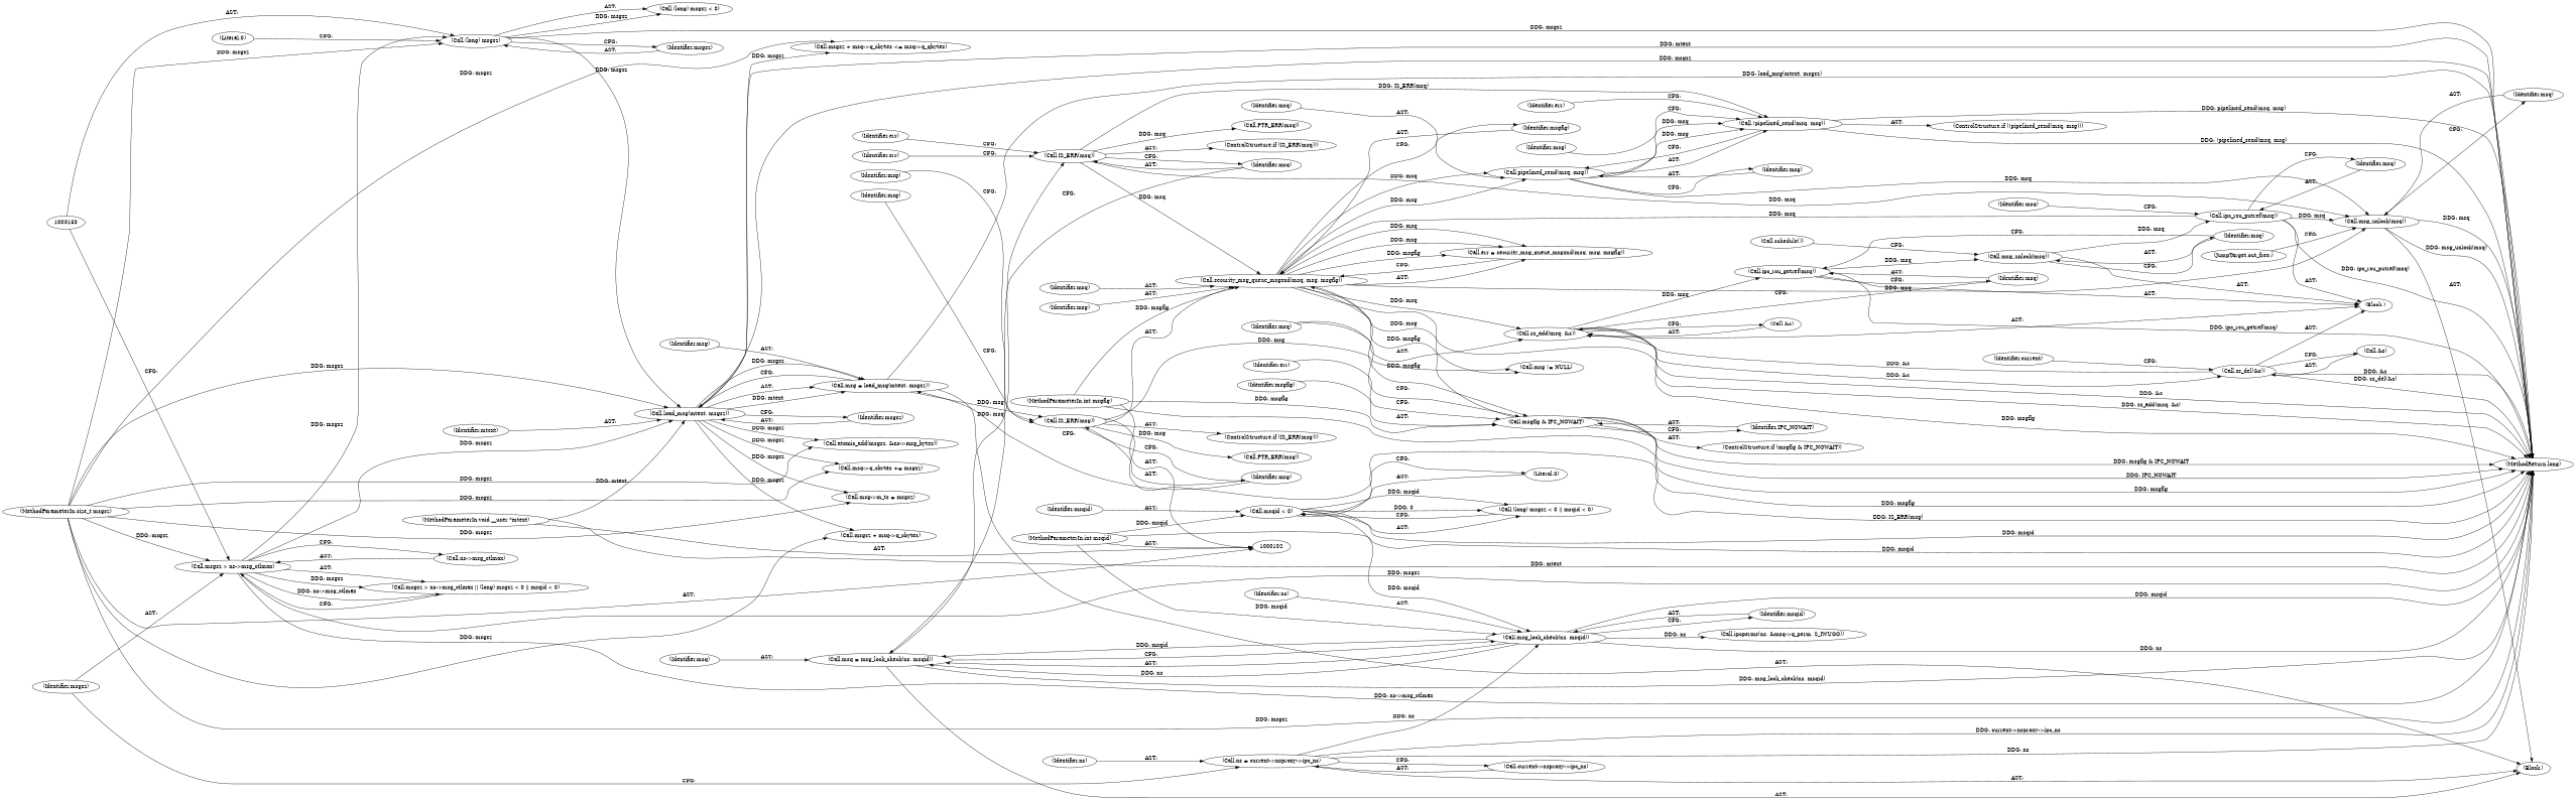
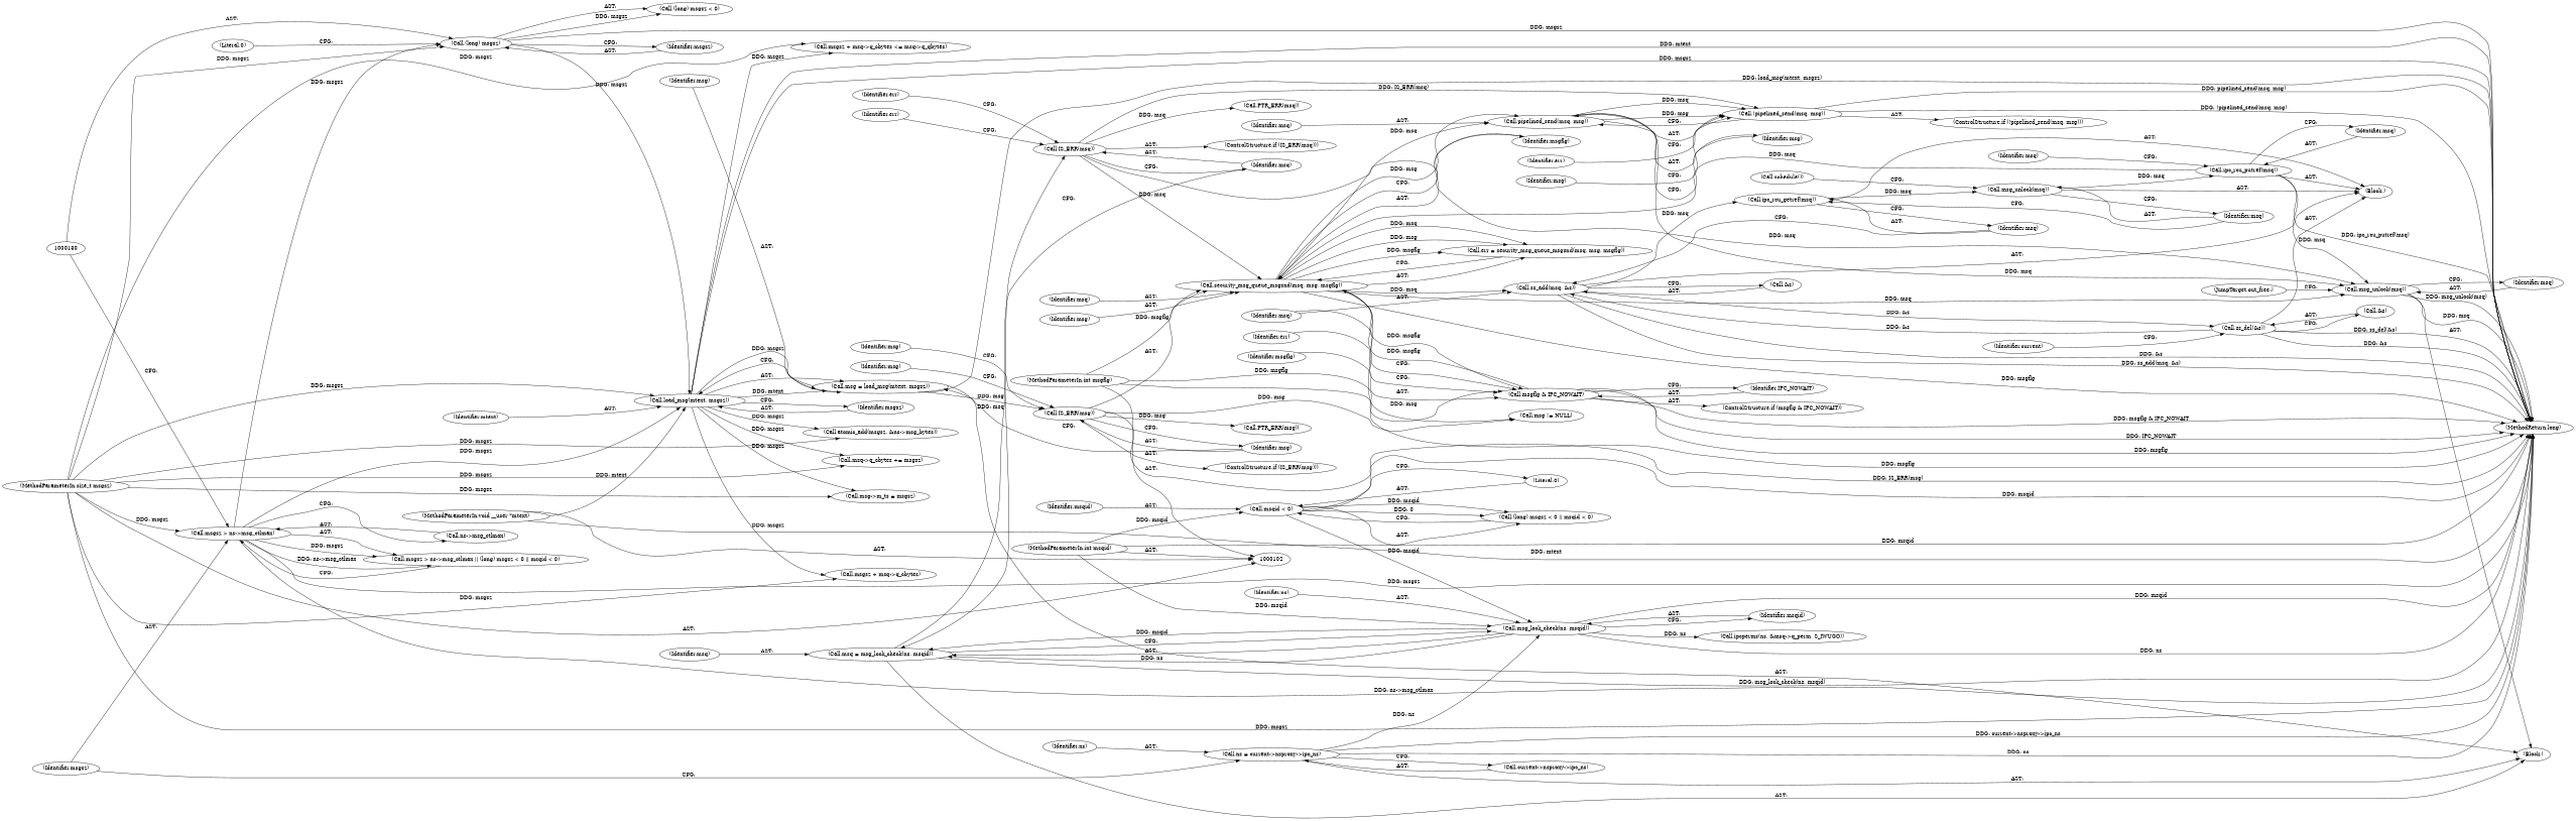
  digraph {
    rankdir=LR
    n1 [label="(Call,pipelined_send(msq, msg))"]
    n2 [label="(Call,!pipelined_send(msq, msg))"]
    n3 [label="(Call,msg_unlock(msq))"]
    n4 [label="(Identifier,msg)"]
    n5 [label="(MethodReturn,long)"]
    n6 [label="(ControlStructure,if (!pipelined_send(msq, msg)))"]
    n7 [label="(Block,)"]
    n8 [label="(Identifier,msq)"]
    n9 [label="(Call,security_msg_queue_msgsnd(msq, msg, msgflg))"]
    n10 [label="(Call,ss_add(msq, &s))"]
    n11 [label="(Call,msgflg & IPC_NOWAIT)"]
    n12 [label="(Call,msg != NULL)"]
    n13 [label="(Call,err = security_msg_queue_msgsnd(msq, msg, msgflg))"]
    n14 [label="(Identifier,msgflg)"]
    n15 [label="(Block,)"]
    n16 [label="(Call,ipc_rcu_getref(msq))"]
    n17 [label="(Call,ss_del(&s))"]
    n18 [label="(Call,&s)"]
    n19 [label="(ControlStructure,if (msgflg & IPC_NOWAIT))"]
    n20 [label="(Identifier,IPC_NOWAIT)"]
    n21 [label="(Call,ipc_rcu_putref(msq))"]
    n22 [label="(Identifier,msq)"]
    n23 [label="(Call,msg_unlock(msq))"]
    n24 [label="(Identifier,msq)"]
    n25 [label="(Identifier,msq)"]
    n26 [label="(Call,&s)"]
    n27 [label="(Call,IS_ERR(msq))"]
    n28 [label="(ControlStructure,if (IS_ERR(msq)))"]
    n29 [label="(Call,PTR_ERR(msq))"]
    n30 [label="(Identifier,msq)"]
    n31 [label="(Call,msq = msg_lock_check(ns, msqid))"]
    n32 [label="(Call,msg_lock_check(ns, msqid))"]
    n33 [label="(Identifier,msqid)"]
    n34 [label="(Call,ipcperms(ns, &msq->q_perm, S_IWUGO))"]
    n35 [label="(Call,ns = current->nsproxy->ipc_ns)"]
    n36 [label="(Call,current->nsproxy->ipc_ns)"]
    n37 [label="(Call,msqid < 0)"]
    n38 [label="(Literal,0)"]
    n39 [label="(Call,(long) msgsz < 0 || msqid < 0)"]
    n40 [label="(MethodParameterIn,int msqid)"]
    1000102
    n42 [label="(Call,IS_ERR(msg))"]
    n43 [label="(ControlStructure,if (IS_ERR(msg)))"]
    n44 [label="(Call,PTR_ERR(msg))"]
    n45 [label="(Identifier,msg)"]
    n46 [label="(Call,msg = load_msg(mtext, msgsz))"]
    n47 [label="(Call,load_msg(mtext, msgsz))"]
    n48 [label="(Call,msg->m_ts = msgsz)"]
    n49 [label="(Identifier,msgsz)"]
    n50 [label="(Call,atomic_add(msgsz, &ns->msg_bytes))"]
    n51 [label="(Call,msq->q_cbytes += msgsz)"]
    n52 [label="(Call,msgsz + msq->q_cbytes)"]
    n53 [label="(Call,msgsz + msq->q_cbytes <= msq->q_qbytes)"]
    n54 [label="(MethodParameterIn,void __user *mtext)"]
    n55 [label="(Call,msgsz > ns->msg_ctlmax)"]
    n56 [label="(Call,(long) msgsz)"]
    n57 [label="(Call,msgsz > ns->msg_ctlmax || (long) msgsz < 0 || msqid < 0)"]
    n58 [label="(Call,ns->msg_ctlmax)"]
    n59 [label="(Identifier,msgsz)"]
    n60 [label="(Call,(long) msgsz < 0)"]
    n61 [label="(MethodParameterIn,size_t msgsz)"]
    n62 [label="(MethodParameterIn,int msgflg)"]
    n63 [label="(Literal,0)"]
    n64 [label="(Identifier,err)"]
    n65 [label="(Identifier,current)"]
    n66 [label="(Call,schedule())"]
    n67 [label="(Identifier,msg)"]
    n68 [label="(Identifier,msq)"]
    n69 [label="(Identifier,err)"]
    n70 [label="(Identifier,msq)"]
    n71 [label="(Identifier,msg)"]
    n72 [label="(Identifier,mtext)"]
    n73 [label="(JumpTarget,out_free:)"]
    n74 [label="(Identifier,msgflg)"]
    n75 [label="(Identifier,msq)"]
    n76 [label="(Identifier,err)"]
    n77 [label="(Identifier,msq)"]
    n78 [label="(Identifier,ns)"]
    n79 [label="(Identifier,err)"]
    n80 [label="(Identifier,ns)"]
    n81 [label="(Identifier,msg)"]
    n82 [label="(Identifier,msg)"]
    n83 [label="(Identifier,msg)"]
    n84 [label="(Identifier,msgsz)"]
    n85 [label="(Identifier,msq)"]
    n86 [label="(Identifier,msqid)"]
    1000130
    n1 -> n2 [label="AST: "]
    n1 -> n2 [label="DDG: msq"]
    n1 -> n2 [label="DDG: msg"]
    n1 -> n3 [label="DDG: msq"]
    n1 -> n4 [label="CFG: "]
    n2 -> n1 [label="CFG: "]
    n2 -> n5 [label="DDG: pipelined_send(msq, msg)"]
    n2 -> n5 [label="DDG: !pipelined_send(msq, msg)"]
    n2 -> n6 [label="AST: "]
    n3 -> n5 [label="DDG: msg_unlock(msq)"]
    n3 -> n5 [label="DDG: msq"]
    n3 -> n7 [label="AST: "]
    n3 -> n8 [label="CFG: "]
    n4 -> n1 [label="AST: "]
    n8 -> n3 [label="AST: "]
    n9 -> n1 [label="DDG: msq"]
    n9 -> n1 [label="DDG: msg"]
    n9 -> n3 [label="DDG: msq"]
    n9 -> n5 [label="DDG: msgflg"]
    n9 -> n10 [label="DDG: msq"]
    n9 -> n11 [label="DDG: msgflg"]
    n9 -> n12 [label="DDG: msg"]
    n9 -> n13 [label="AST: "]
    n9 -> n13 [label="DDG: msq"]
    n9 -> n13 [label="DDG: msg"]
    n9 -> n13 [label="DDG: msgflg"]
    n9 -> n14 [label="CFG: "]
    n10 -> n5 [label="DDG: &s"]
    n10 -> n5 [label="DDG: ss_add(msq, &s)"]
    n10 -> n15 [label="AST: "]
    n10 -> n16 [label="DDG: msq"]
    n10 -> n17 [label="DDG: &s"]
    n10 -> n18 [label="CFG: "]
    n11 -> n5 [label="DDG: msgflg & IPC_NOWAIT"]
    n11 -> n5 [label="DDG: IPC_NOWAIT"]
    n11 -> n5 [label="DDG: msgflg"]
    n11 -> n9 [label="DDG: msgflg"]
    n11 -> n19 [label="AST: "]
    n11 -> n20 [label="CFG: "]
    n13 -> n9 [label="CFG: "]
    n14 -> n9 [label="AST: "]
-   n16 -> n5 [label="DDG: ipc_rcu_getref(msq)"]
    n16 -> n15 [label="AST: "]
    n16 -> n23 [label="DDG: msq"]
    n16 -> n25 [label="CFG: "]
    n17 -> n5 [label="DDG: &s"]
    n17 -> n5 [label="DDG: ss_del(&s)"]
    n17 -> n10 [label="DDG: &s"]
    n17 -> n15 [label="AST: "]
    n17 -> n26 [label="CFG: "]
    n18 -> n10 [label="AST: "]
    n20 -> n11 [label="AST: "]
    n21 -> n3 [label="DDG: msq"]
    n21 -> n5 [label="DDG: ipc_rcu_putref(msq)"]
    n21 -> n9 [label="DDG: msq"]
    n21 -> n15 [label="AST: "]
    n21 -> n22 [label="CFG: "]
    n22 -> n21 [label="AST: "]
    n23 -> n15 [label="AST: "]
    n23 -> n21 [label="DDG: msq"]
    n23 -> n24 [label="CFG: "]
    n24 -> n16 [label="CFG: "]
    n24 -> n23 [label="AST: "]
    n25 -> n10 [label="CFG: "]
    n25 -> n16 [label="AST: "]
    n26 -> n17 [label="AST: "]
    n27 -> n2 [label="DDG: IS_ERR(msq)"]
    n27 -> n3 [label="DDG: msq"]
    n27 -> n9 [label="DDG: msq"]
    n27 -> n28 [label="AST: "]
    n27 -> n29 [label="DDG: msq"]
    n27 -> n30 [label="CFG: "]
    n30 -> n27 [label="AST: "]
    n30 -> n31 [label="CFG: "]
    n31 -> n5 [label="DDG: msg_lock_check(ns, msqid)"]
    n31 -> n7 [label="AST: "]
    n31 -> n27 [label="DDG: msq"]
    n31 -> n32 [label="CFG: "]
    n32 -> n5 [label="DDG: msqid"]
    n32 -> n5 [label="DDG: ns"]
    n32 -> n31 [label="AST: "]
    n32 -> n31 [label="DDG: ns"]
    n32 -> n31 [label="DDG: msqid"]
    n32 -> n33 [label="CFG: "]
    n32 -> n34 [label="DDG: ns"]
    n33 -> n32 [label="AST: "]
    n35 -> n5 [label="DDG: ns"]
    n35 -> n5 [label="DDG: current->nsproxy->ipc_ns"]
    n35 -> n7 [label="AST: "]
    n35 -> n32 [label="DDG: ns"]
    n35 -> n36 [label="CFG: "]
    n36 -> n35 [label="AST: "]
    n37 -> n5 [label="DDG: msqid"]
    n37 -> n32 [label="DDG: msqid"]
    n37 -> n38 [label="CFG: "]
    n37 -> n39 [label="AST: "]
    n37 -> n39 [label="DDG: msqid"]
    n37 -> n39 [label="DDG: 0"]
    n38 -> n37 [label="AST: "]
    n39 -> n37 [label="CFG: "]
    n40 -> n5 [label="DDG: msqid"]
    n40 -> n32 [label="DDG: msqid"]
    n40 -> n37 [label="DDG: msqid"]
    n40 -> 1000102 [label="AST: "]
    n42 -> n5 [label="DDG: IS_ERR(msg)"]
    n42 -> n9 [label="AST: "]
    n42 -> n12 [label="DDG: msg"]
    n42 -> n43 [label="AST: "]
    n42 -> n44 [label="DDG: msg"]
    n42 -> n45 [label="CFG: "]
    n45 -> n42 [label="AST: "]
    n45 -> n46 [label="CFG: "]
    n46 -> n5 [label="DDG: load_msg(mtext, msgsz)"]
    n46 -> n7 [label="AST: "]
    n46 -> n42 [label="DDG: msg"]
    n46 -> n47 [label="CFG: "]
    n47 -> n5 [label="DDG: mtext"]
    n47 -> n5 [label="DDG: msgsz"]
    n47 -> n46 [label="AST: "]
    n47 -> n46 [label="DDG: mtext"]
    n47 -> n46 [label="DDG: msgsz"]
    n47 -> n48 [label="DDG: msgsz"]
    n47 -> n49 [label="CFG: "]
    n47 -> n50 [label="DDG: msgsz"]
    n47 -> n51 [label="DDG: msgsz"]
    n47 -> n52 [label="DDG: msgsz"]
    n47 -> n53 [label="DDG: msgsz"]
    n49 -> n47 [label="AST: "]
    n54 -> n5 [label="DDG: mtext"]
    n54 -> 1000102 [label="AST: "]
    n54 -> n47 [label="DDG: mtext"]
    n55 -> n5 [label="DDG: msgsz"]
    n55 -> n5 [label="DDG: ns->msg_ctlmax"]
    n55 -> n47 [label="DDG: msgsz"]
    n55 -> n56 [label="DDG: msgsz"]
    n55 -> n57 [label="AST: "]
    n55 -> n57 [label="DDG: msgsz"]
    n55 -> n57 [label="DDG: ns->msg_ctlmax"]
    n55 -> n58 [label="CFG: "]
    n56 -> n5 [label="DDG: msgsz"]
    n56 -> n47 [label="DDG: msgsz"]
    n56 -> n59 [label="CFG: "]
    n56 -> n60 [label="AST: "]
    n56 -> n60 [label="DDG: msgsz"]
    n57 -> n55 [label="CFG: "]
    n58 -> n55 [label="AST: "]
    n59 -> n56 [label="AST: "]
    n61 -> n5 [label="DDG: msgsz"]
    n61 -> 1000102 [label="AST: "]
    n61 -> n47 [label="DDG: msgsz"]
    n61 -> n48 [label="DDG: msgsz"]
    n61 -> n50 [label="DDG: msgsz"]
    n61 -> n51 [label="DDG: msgsz"]
    n61 -> n52 [label="DDG: msgsz"]
    n61 -> n53 [label="DDG: msgsz"]
    n61 -> n55 [label="DDG: msgsz"]
    n61 -> n56 [label="DDG: msgsz"]
    n62 -> n5 [label="DDG: msgflg"]
    n62 -> n9 [label="DDG: msgflg"]
    n62 -> n11 [label="DDG: msgflg"]
    n62 -> 1000102 [label="AST: "]
    n63 -> n56 [label="CFG: "]
    n64 -> n11 [label="CFG: "]
    n65 -> n17 [label="CFG: "]
    n66 -> n23 [label="CFG: "]
    n67 -> n46 [label="AST: "]
    n68 -> n10 [label="AST: "]
    n68 -> n11 [label="CFG: "]
    n69 -> n27 [label="CFG: "]
    n70 -> n31 [label="AST: "]
    n71 -> n42 [label="CFG: "]
    n72 -> n47 [label="AST: "]
    n73 -> n3 [label="CFG: "]
    n74 -> n11 [label="AST: "]
    n75 -> n1 [label="AST: "]
    n76 -> n2 [label="CFG: "]
    n77 -> n9 [label="AST: "]
    n78 -> n32 [label="AST: "]
    n79 -> n27 [label="CFG: "]
    n80 -> n35 [label="AST: "]
    n81 -> n9 [label="AST: "]
    n82 -> n2 [label="CFG: "]
    n83 -> n42 [label="CFG: "]
    n84 -> n35 [label="CFG: "]
    n84 -> n55 [label="AST: "]
    n85 -> n21 [label="CFG: "]
    n86 -> n37 [label="AST: "]
    1000130 -> n55 [label="CFG: "]
    1000130 -> n56 [label="AST: "]
  }
